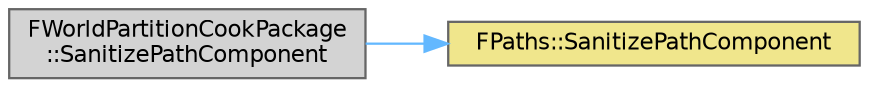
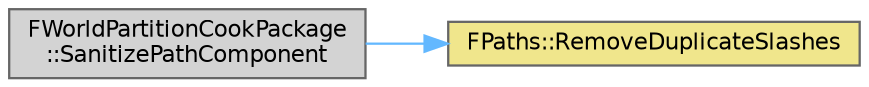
  digraph {
    rankdir=LR
    node [fontname=Helvetica fontsize=10 shape=box style=filled]
    n1 [color=gray40 fillcolor=lightgrey fontcolor=black height=0.2 label="FWorldPartitionCookPackage\l::SanitizePathComponent" width=0.4]
-   n2 [color=grey40 fillcolor=khaki height=0.2 label="FPaths::SanitizePathComponent" width=0.4]
+   n2 [color=grey40 fillcolor=khaki height=0.2 label="FPaths::RemoveDuplicateSlashes" width=0.4]
    n1 -> n2 [color=steelblue1 fontname=Helvetica fontsize=10 labelfontname=Helvetica labelfontsize=10 style=solid]
  }
